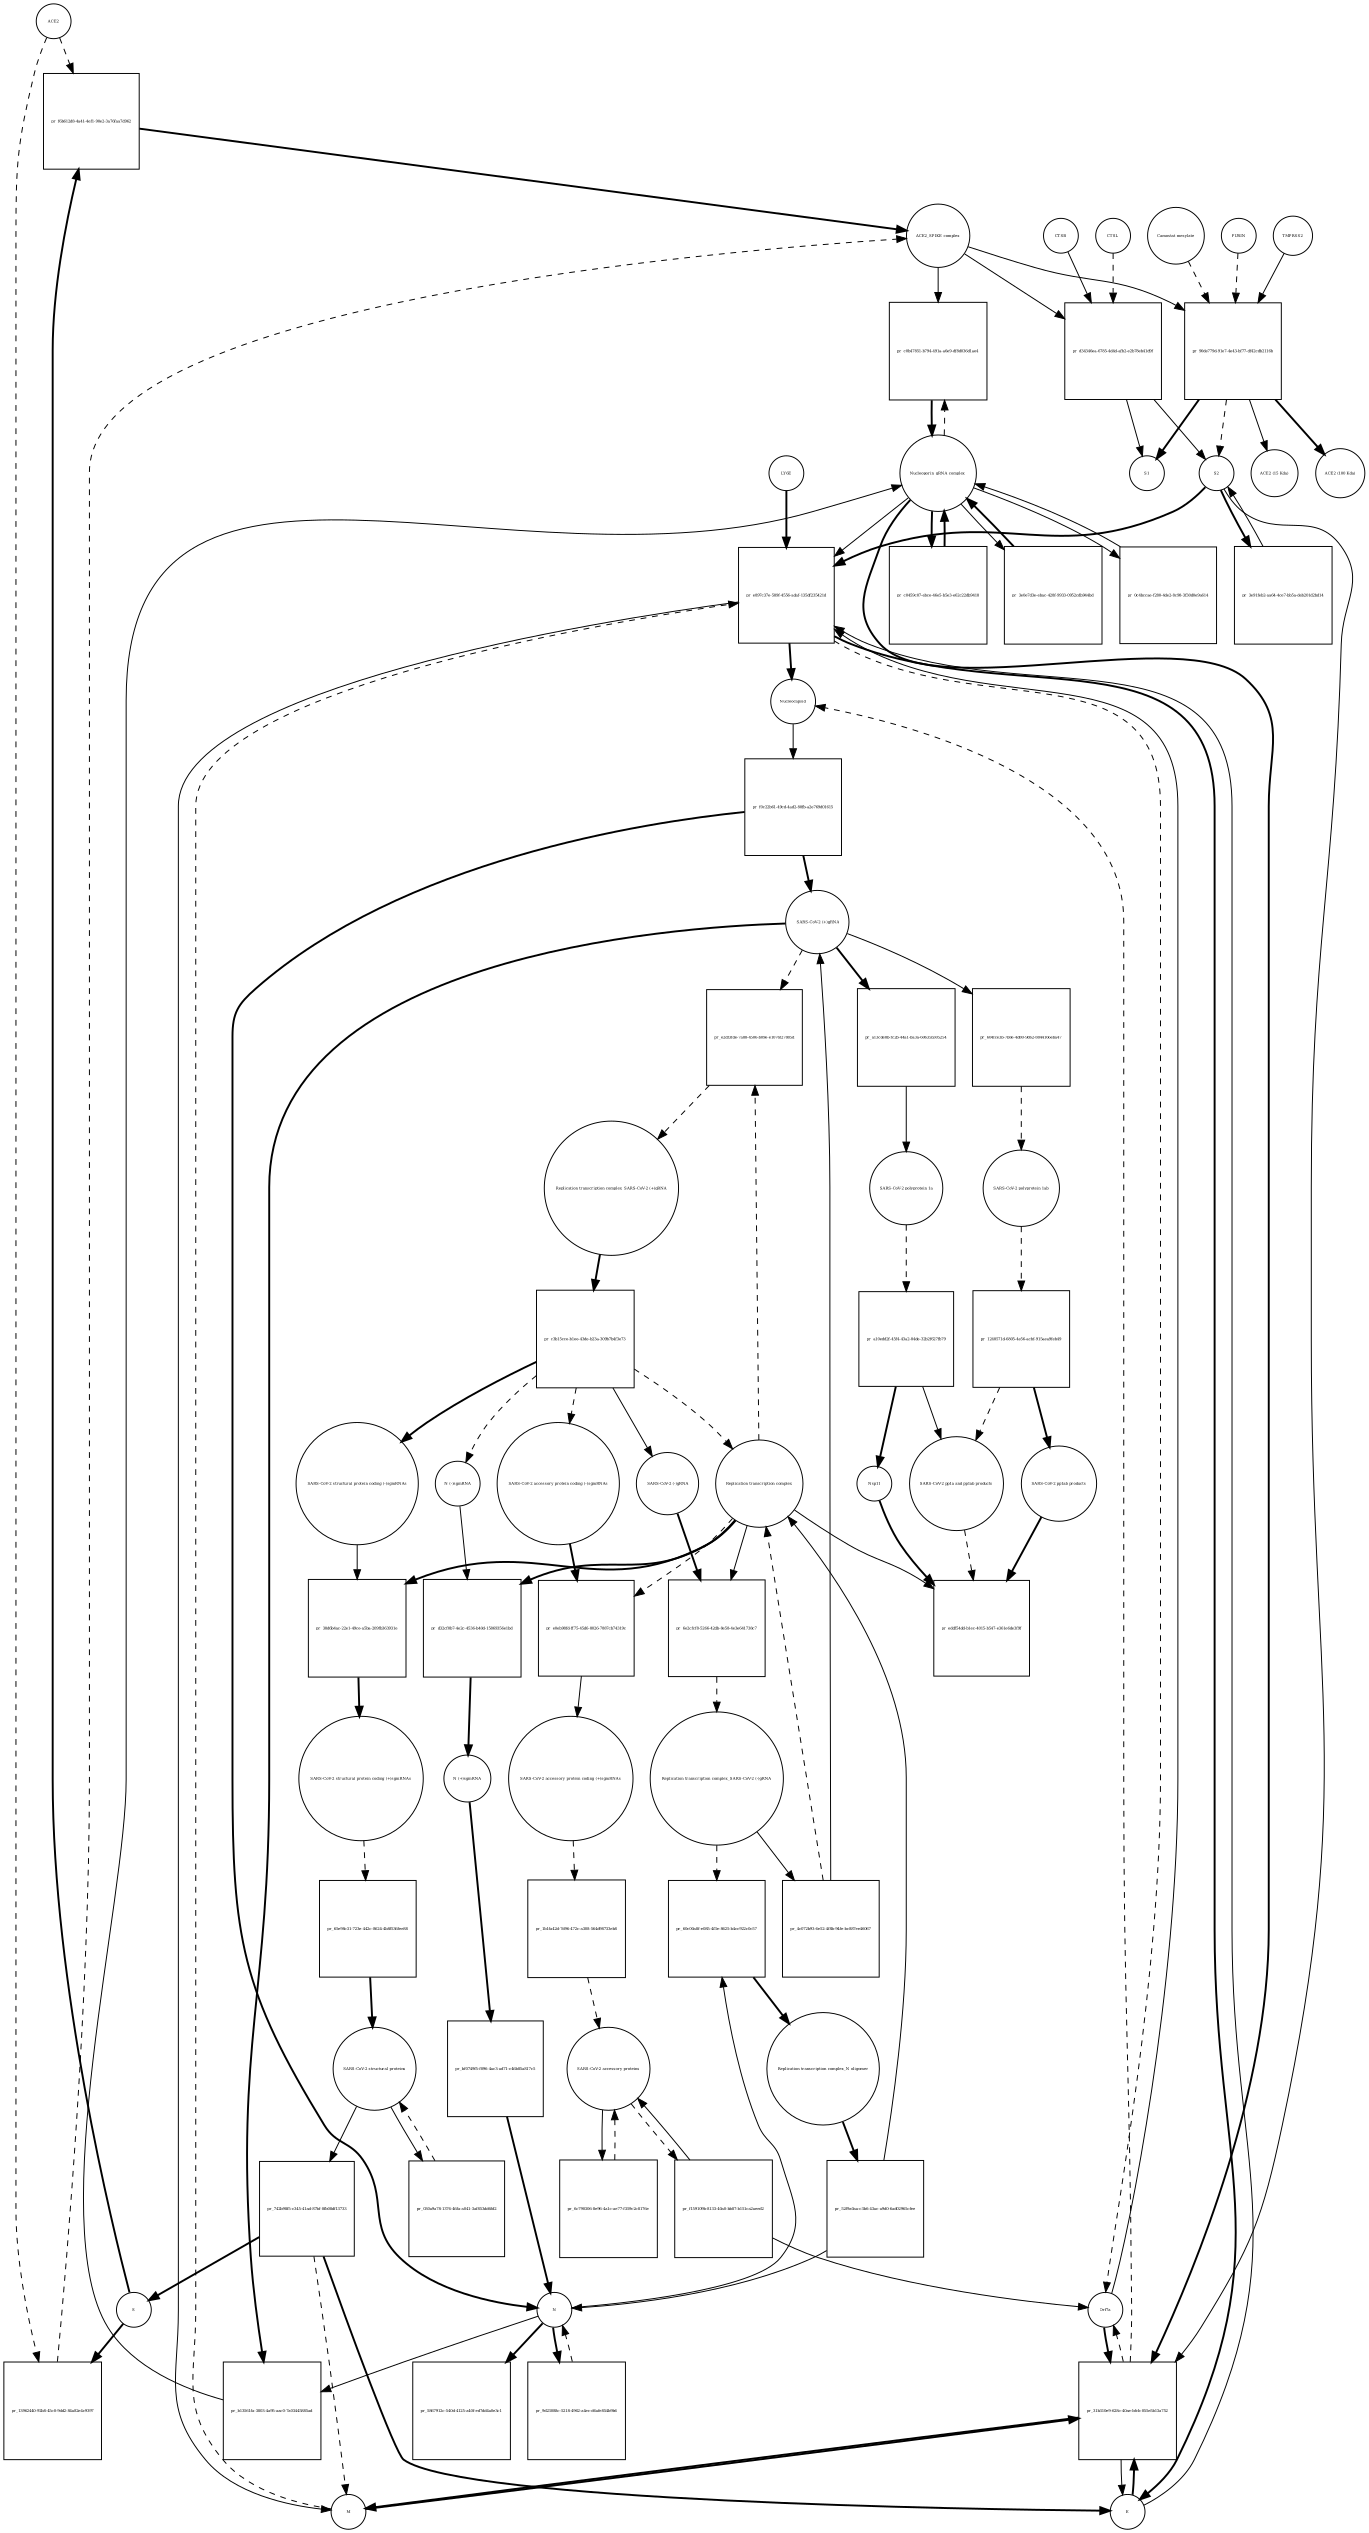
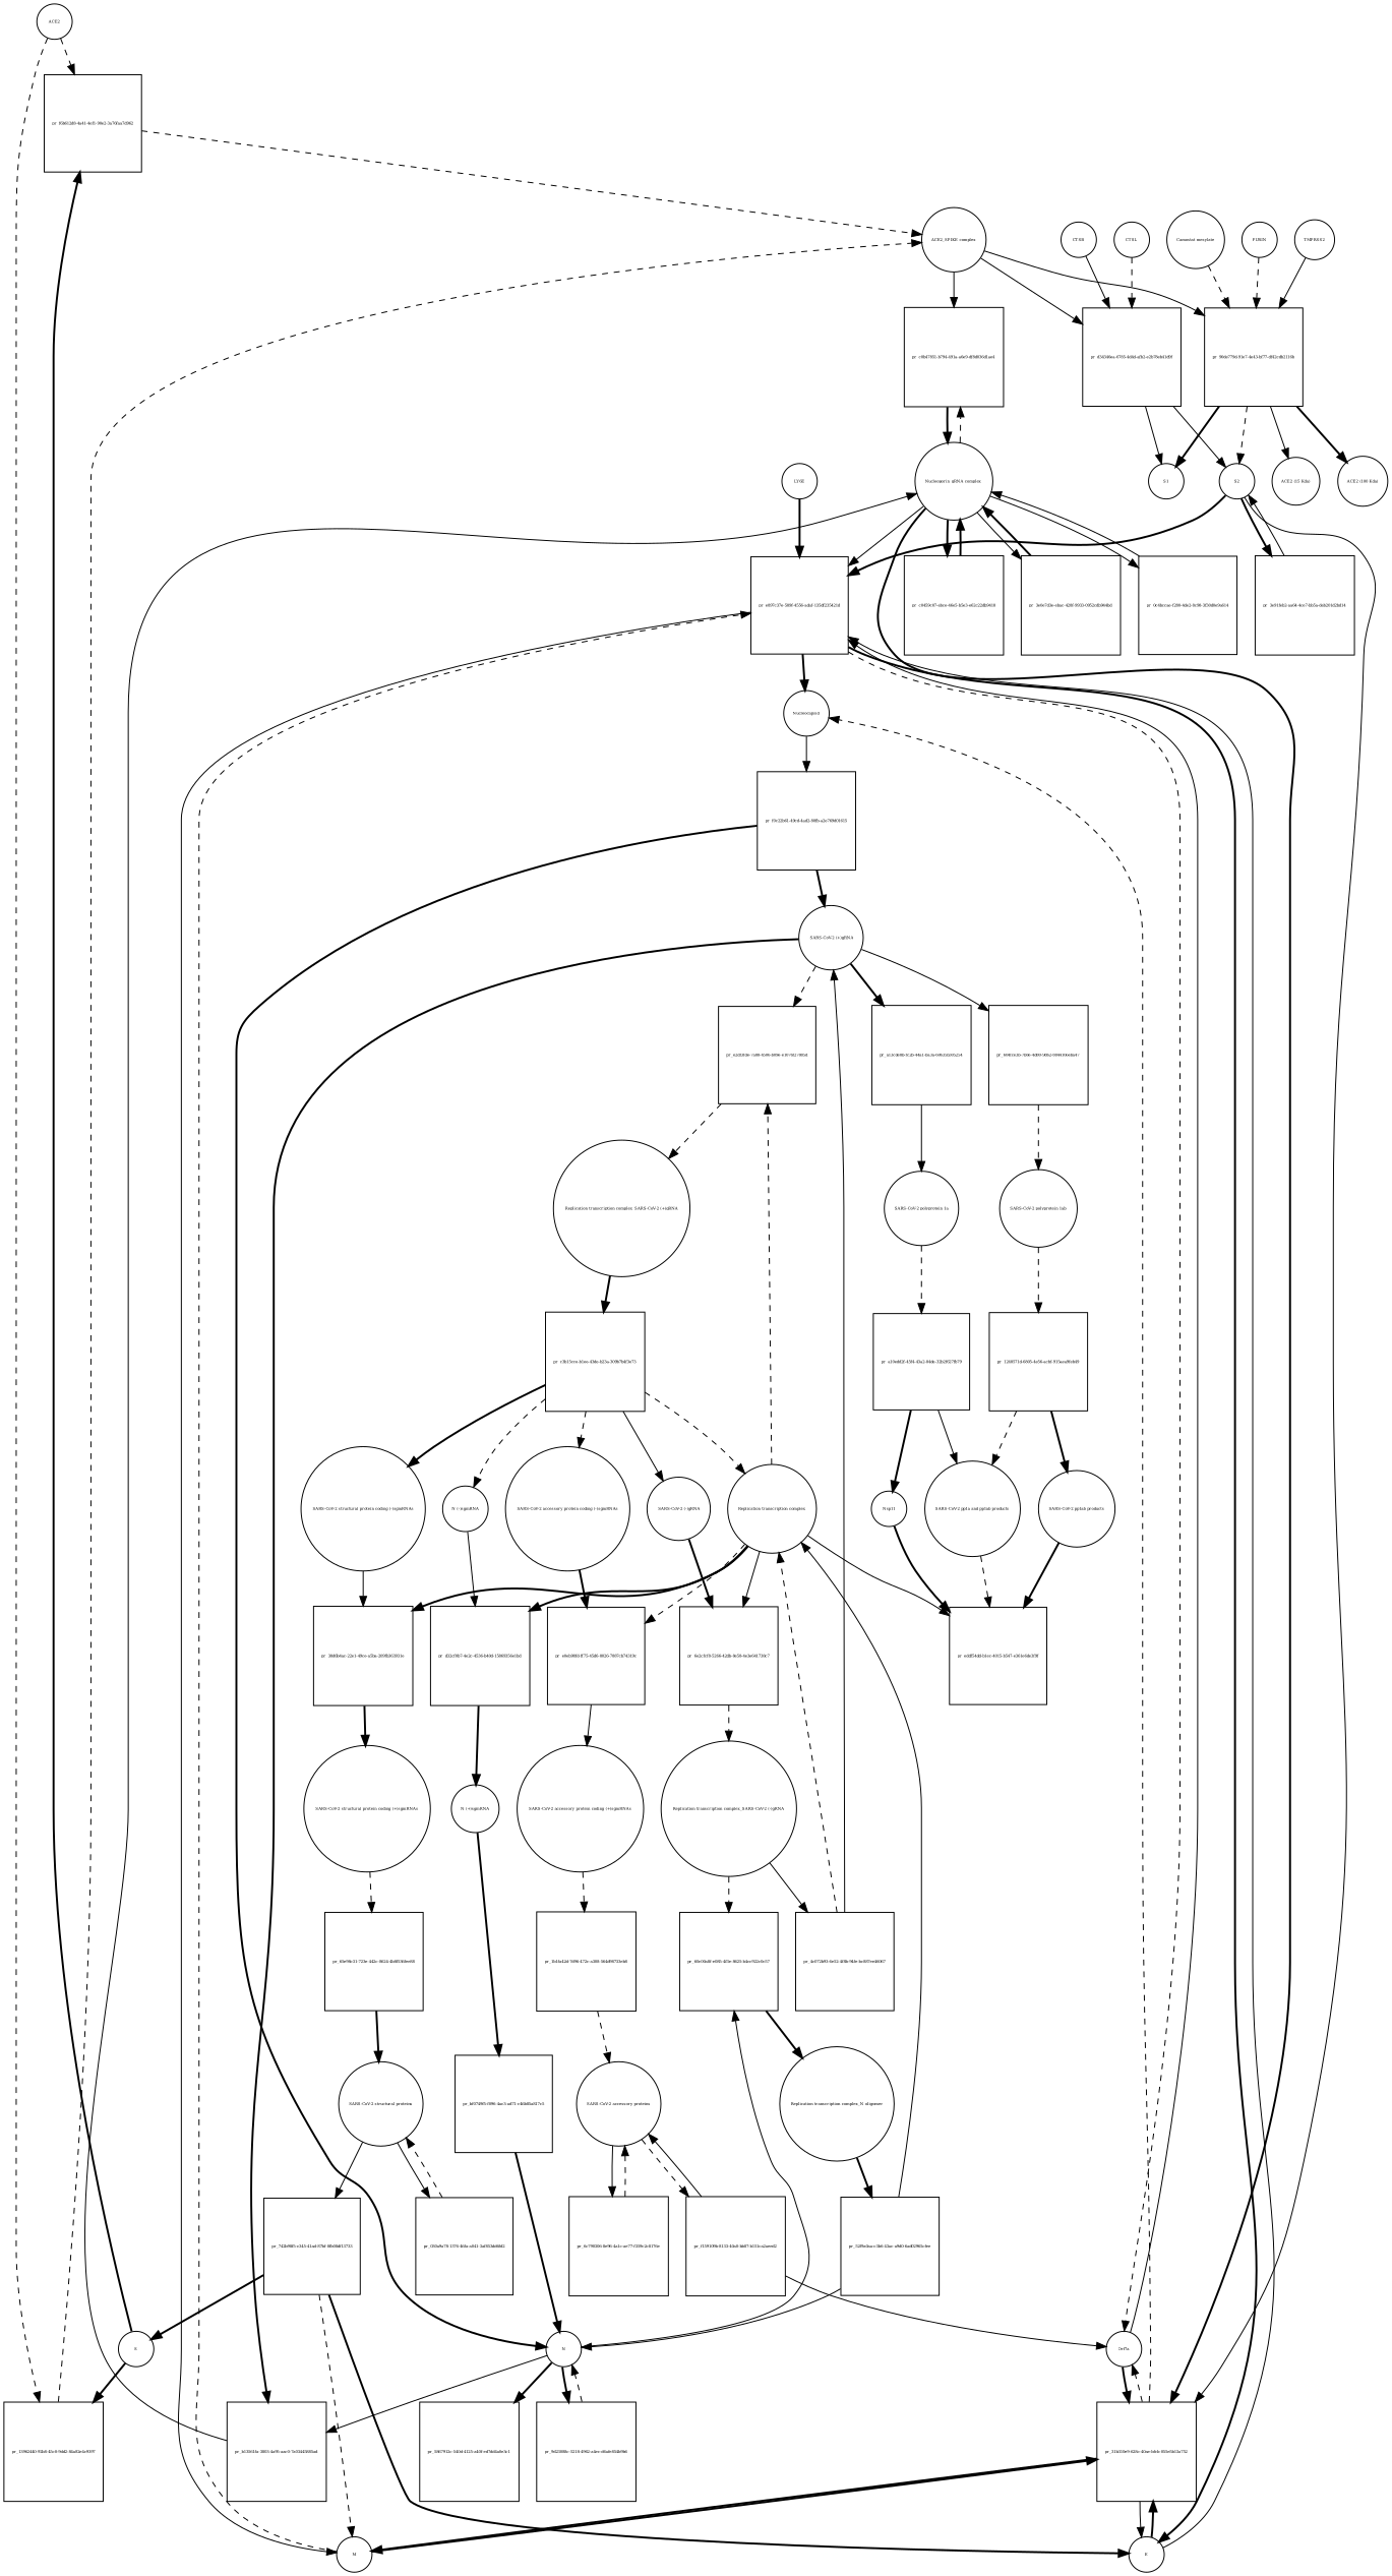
  strict digraph {
    node [bipartite=0 cls=process fontsize=4 shape=circle]
    edge [interaction_type=production style=bold]
    n1 [cls=macromolecule label=ACE2]
    n2 [bipartite=1 label="pr_f6b612d8-4a41-4ef1-90e2-3a76faa7d962" shape=square]
    n3 [bipartite=1 label="pr_13962440-92b8-45c0-9dd2-84a82e4c9397" shape=square]
    n4 [cls=complex label="ACE2_SPIKE complex"]
    n5 [bipartite=1 label="pr_c0b47851-b794-491a-a6e9-df8d036d1ae4" shape=square]
    n6 [bipartite=1 label="pr_d34346ea-6785-4d4d-afb2-e2b78eb41d9f" shape=square]
    n7 [bipartite=1 label="pr_90de779d-91e7-4e43-bf77-df42cdb2116b" shape=square]
    n8 [cls=complex label="Nucleoporin_gRNA complex "]
    n9 [cls=macromolecule label=S2]
    n10 [cls=macromolecule label=S1]
    n11 [cls=macromolecule label="ACE2 (100 Kda)"]
    n12 [cls=macromolecule label="ACE2 (15 Kda)"]
    n13 [cls="macromolecule multimer" label=S]
    n14 [bipartite=1 label="pr_e897c37e-589f-4556-adaf-135df235421d" shape=square]
    n15 [bipartite=1 label="pr_31b310e9-628c-40ae-bfcb-055e5b13a752" shape=square]
    n16 [bipartite=1 label="pr_c0459c07-ebce-46e5-b5e3-e62c22db9418" shape=square]
    n17 [bipartite=1 label="pr_3e0e7d3e-ebac-428f-9933-0952cdb944bd" shape=square]
    n18 [bipartite=1 label="pr_0c4bccae-f280-4de2-8c98-3f30d0e9a614" shape=square]
    n19 [cls=complex label=Nucleocapsid]
    n20 [cls=macromolecule label=Orf7a]
    n21 [cls=macromolecule label=E]
    n22 [cls=macromolecule label=M]
    n23 [bipartite=1 label="pr_3e91feb2-aa64-4ce7-bb5a-deb201d2bd14" shape=square]
    n24 [cls=macromolecule label=CTSB]
    n25 [cls=macromolecule label=CTSL]
    n26 [bipartite=1 label="pr_f0c22b61-49cd-4ad2-80fb-a2e769d01615" shape=square]
    n27 [cls="nucleic acid feature" label=" SARS-CoV-2 (+)gRNA"]
    n28 [cls="macromolecule multimer" label=N]
    n29 [cls=macromolecule label=LY6E]
    n30 [bipartite=1 label="pr_a13cde8b-fc2b-44a1-ba3a-60635b305254" shape=square]
    n31 [bipartite=1 label="pr_604fce3b-7b8e-4d80-9d62-8844166eba47" shape=square]
    n32 [bipartite=1 label="pr_b13561fa-3803-4a95-aac0-7a03445885ad" shape=square]
    n33 [bipartite=1 label="pr_e2df3fde-7a88-4506-b09e-e1076f27885d" shape=square]
    n34 [bipartite=1 label="pr_60c00a8f-e085-4f3e-8625-b4cc922c0c57" shape=square]
    n35 [bipartite=1 label="pr_5867912c-540d-4125-a40f-ed7dd4a0e3c1" shape=square]
    n36 [bipartite=1 label="pr_9d23088c-5218-4962-a4ec-d6afe854b9b6" shape=square]
    n37 [cls=macromolecule label="SARS-CoV-2 polyprotein 1a"]
    n38 [cls=macromolecule label="SARS-CoV-2 polyprotein 1ab"]
    n39 [cls=complex label="Replication transcription complex_SARS-CoV-2 (+)gRNA"]
    n40 [cls=complex label="Replication transcription complex_N oligomer"]
    n41 [bipartite=1 label="pr_1248571d-6805-4e56-acbf-915aea9feb49" shape=square]
    n42 [cls=complex label="SARS-CoV-2 pp1a and pp1ab products"]
    n43 [cls=complex label="SARS-CoV-2 pp1ab products"]
    n44 [bipartite=1 label="pr_eddf54dd-b1ec-4015-b547-e361e6de3f9f" shape=square]
    n45 [bipartite=1 label="pr_a10edd2f-45f4-43a2-84de-32b2f627fb79" shape=square]
    n46 [cls=macromolecule label=Nsp11]
    n47 [cls=complex label="SARS-CoV-2 structural proteins"]
    n48 [bipartite=1 label="pr_742b98f5-c345-41ad-87bf-0fb08df13733" shape=square]
    n49 [bipartite=1 label="pr_030a9a78-1376-46fa-a041-3af853dd6fd2" shape=square]
    n50 [cls=complex label="Replication transcription complex_SARS-CoV-2 (-)gRNA"]
    n51 [bipartite=1 label="pr_4c072b93-6e52-4f8b-94fe-bc887ee46067" shape=square]
    n52 [cls=complex label="Replication transcription complex"]
    n53 [bipartite=1 label="pr_52f9a0aa-c3b6-43ac-a9d0-6ad02965cfee" shape=square]
    n54 [cls=complex label="SARS-CoV-2 accessory proteins"]
    n55 [bipartite=1 label="pr_6c790306-8e96-4a1c-ae77-f359c2c8176e" shape=square]
    n56 [bipartite=1 label="pr_f159109b-8133-40a0-bb87-b151ca2aeed2" shape=square]
    n57 [bipartite=1 label="pr_e0eb98fd-ff75-45d6-8026-7887cb74319c" shape=square]
    n58 [bipartite=1 label="pr_38d6b4ac-22e1-49ce-a5ba-209fb363931e" shape=square]
    n59 [bipartite=1 label="pr_d32cf0b7-4e2c-4536-b40d-15869356e1bd" shape=square]
    n60 [bipartite=1 label="pr_6e2cfcf8-5266-42db-8e58-4e3e641738c7" shape=square]
    n61 [cls=complex label="SARS-CoV-2 accessory protein coding (+)sgmRNAs"]
    n62 [cls=complex label="SARS-CoV-2 structural protein coding (+)sgmRNAs"]
    n63 [cls="nucleic acid feature" label="N (+)sgmRNA"]
    n64 [cls=complex label="SARS-CoV-2 accessory protein coding (-)sgmRNAs"]
    n65 [bipartite=1 label="pr_1b1fa42d-7d96-472c-a308-564d98733eb8" shape=square]
    n66 [cls=complex label="SARS-CoV-2 structural protein coding (-)sgmRNAs"]
    n67 [bipartite=1 label="pr_65e98c31-723e-442c-8624-4b8f536fee88" shape=square]
    n68 [cls="nucleic acid feature" label="N (-)sgmRNA"]
    n69 [bipartite=1 label="pr_bf0749f5-f096-4ac3-ad71-c46b85a817c5" shape=square]
    n70 [bipartite=1 label="pr_c3b15cce-b1ee-43de-b23a-309b7b4f3e73" shape=square]
    n71 [cls="nucleic acid feature" label=" SARS-CoV-2 (-)gRNA"]
    n72 [cls=macromolecule label=FURIN]
    n73 [cls=macromolecule label=TMPRSS2]
    n74 [annotation="urn_miriam_pubchem.compound_2536" cls="simple chemical" label="Camostat mesylate"]
    n1 -> n2 [interaction_type=consumption style=dashed]
    n1 -> n3 [interaction_type=consumption style=dashed]
-   n2 -> n4
+   n2 -> n4 [style=dashed]
    n3 -> n4 [style=dashed]
    n4 -> n5 [annotation="urn_miriam_pubmed_32142651|urn_miriam_pubmed_32094589" interaction_type=stimulation style=solid]
    n4 -> n6 [interaction_type=consumption style=solid]
    n4 -> n7 [interaction_type=consumption style=solid]
    n5 -> n8
    n6 -> n9 [style=solid]
    n6 -> n10 [style=solid]
    n7 -> n9 [style=dashed]
    n7 -> n10
    n7 -> n11
    n7 -> n12 [style=solid]
    n8 -> n5 [interaction_type=consumption style=dashed]
    n8 -> n14 [interaction_type=consumption style=solid]
    n8 -> n15 [interaction_type=consumption]
    n8 -> n16 [interaction_type=consumption]
    n8 -> n17 [interaction_type=consumption style=solid]
    n8 -> n18 [interaction_type=consumption style=solid]
    n9 -> n14 [annotation="urn_miriam_doi_10.1101%2F2020.03.05.979260|urn_miriam_doi_10.1101%2F2020.04.02.021469" interaction_type=stimulation]
    n9 -> n15 [interaction_type=stimulation style=solid]
    n9 -> n23 [interaction_type=consumption]
    n13 -> n2 [interaction_type=consumption]
    n13 -> n3 [interaction_type=consumption]
    n14 -> n19
    n14 -> n20 [style=dashed]
    n14 -> n21
    n14 -> n22 [style=solid]
    n15 -> n19 [style=dashed]
    n15 -> n20 [style=dashed]
    n15 -> n21 [style=solid]
    n15 -> n22
    n16 -> n8
    n17 -> n8
    n18 -> n8 [style=solid]
    n19 -> n26 [interaction_type=consumption style=solid]
    n20 -> n14 [interaction_type=consumption style=solid]
    n20 -> n15 [interaction_type=consumption]
    n21 -> n14 [interaction_type=consumption style=solid]
    n21 -> n15 [interaction_type=consumption]
    n22 -> n14 [interaction_type=consumption style=dashed]
    n22 -> n15 [interaction_type=consumption]
    n23 -> n9 [style=solid]
    n24 -> n6 [annotation=urn_miriam_pubmed_32142651 interaction_type=catalysis style=solid]
    n25 -> n6 [annotation=urn_miriam_pubmed_32142651 interaction_type=catalysis style=dashed]
    n26 -> n27
    n26 -> n28
    n27 -> n30 [interaction_type=consumption]
    n27 -> n31 [interaction_type=consumption style=solid]
    n27 -> n32 [interaction_type=consumption]
    n27 -> n33 [interaction_type=consumption style=dashed]
    n28 -> n32 [interaction_type=consumption style=solid]
    n28 -> n34 [interaction_type=consumption style=solid]
    n28 -> n35 [interaction_type=consumption]
    n28 -> n36 [interaction_type=consumption]
    n29 -> n14 [annotation="urn_miriam_doi_10.1101%2F2020.03.05.979260|urn_miriam_doi_10.1101%2F2020.04.02.021469" interaction_type=inhibition]
    n30 -> n37 [style=solid]
    n31 -> n38 [style=dashed]
    n32 -> n8 [style=solid]
    n33 -> n39 [style=dashed]
    n34 -> n40
    n36 -> n28 [style=dashed]
    n37 -> n45 [annotation=urn_miriam_pubmed_31226023 interaction_type=catalysis style=dashed]
    n38 -> n41 [annotation=urn_miriam_pubmed_31226023 interaction_type=catalysis style=dashed]
    n39 -> n70 [interaction_type=consumption]
    n40 -> n53 [interaction_type=consumption]
    n41 -> n42 [style=dashed]
    n41 -> n43
    n42 -> n44 [interaction_type=consumption style=dashed]
    n43 -> n44 [interaction_type=consumption]
    n45 -> n42 [style=solid]
    n45 -> n46
    n46 -> n44 [interaction_type=consumption]
    n47 -> n48 [interaction_type=consumption style=solid]
    n47 -> n49 [interaction_type=consumption style=solid]
    n48 -> n13
    n48 -> n21
    n48 -> n22 [style=dashed]
    n49 -> n47 [style=dashed]
    n50 -> n34 [interaction_type=consumption style=dashed]
    n50 -> n51 [interaction_type=consumption style=solid]
    n51 -> n27 [style=solid]
    n51 -> n52 [style=dashed]
    n52 -> n33 [interaction_type=consumption style=dashed]
    n52 -> n44 [style=solid]
    n52 -> n57 [interaction_type="necessary stimulation" style=dashed]
    n52 -> n58 [interaction_type="necessary stimulation"]
    n52 -> n59 [interaction_type="necessary stimulation"]
    n52 -> n60 [interaction_type=consumption style=solid]
    n53 -> n28 [style=solid]
    n53 -> n52 [style=solid]
    n54 -> n55 [interaction_type=consumption style=solid]
    n54 -> n56 [interaction_type=consumption style=dashed]
    n55 -> n54 [style=dashed]
    n56 -> n20 [style=solid]
    n56 -> n54 [style=solid]
    n57 -> n61 [style=solid]
    n58 -> n62
    n59 -> n63
    n60 -> n50 [style=dashed]
    n61 -> n65 [interaction_type=consumption style=dashed]
    n62 -> n67 [interaction_type=consumption style=dashed]
    n63 -> n69 [interaction_type=consumption]
    n64 -> n57 [interaction_type=consumption]
    n65 -> n54 [style=dashed]
    n66 -> n58 [interaction_type=consumption style=solid]
    n67 -> n47
    n68 -> n59 [interaction_type=consumption style=solid]
    n69 -> n28
    n70 -> n52 [style=dashed]
    n70 -> n64 [style=dashed]
    n70 -> n66
    n70 -> n68 [style=dashed]
    n70 -> n71 [style=solid]
    n71 -> n60 [interaction_type=consumption]
    n72 -> n7 [interaction_type=catalysis style=dashed]
    n73 -> n7 [interaction_type=catalysis style=solid]
    n74 -> n7 [interaction_type=inhibition style=dashed]
  }
